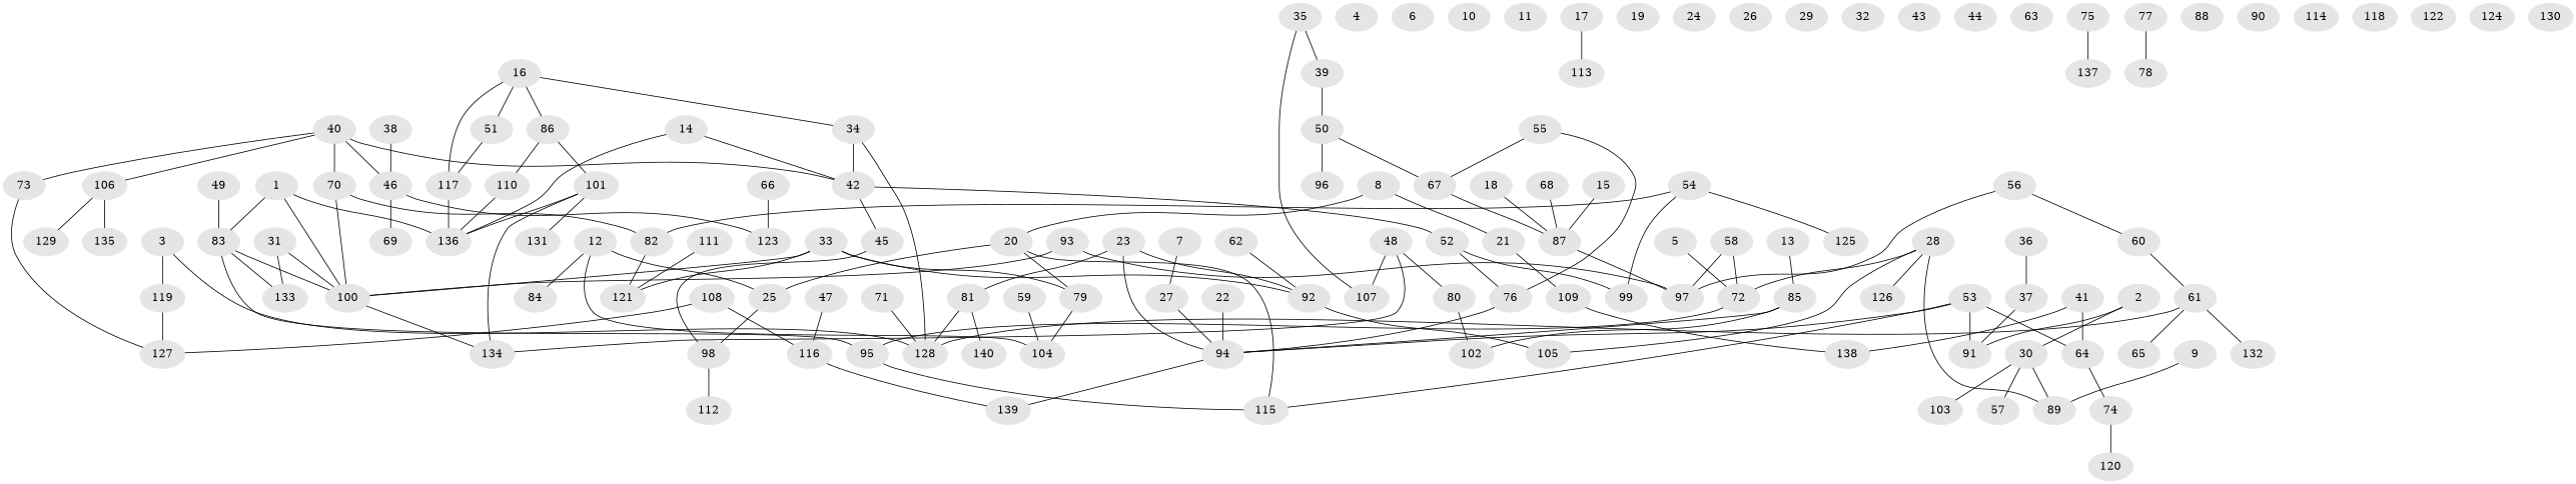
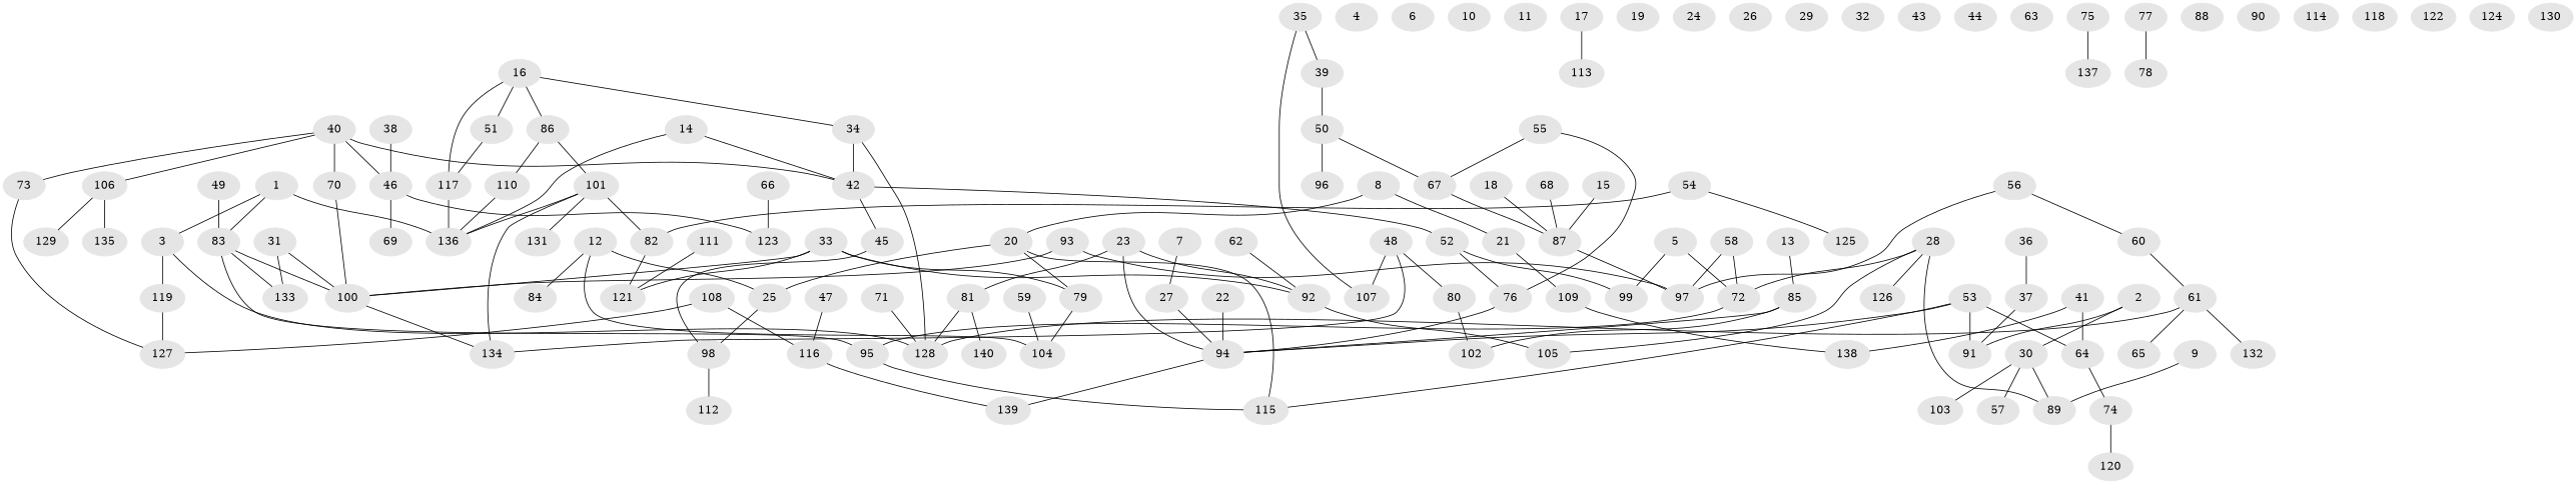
  graph {
    node [color=gray90 style=filled]
    1
    3
    83
    136
    119
    128
    15
    87
    100
    133
    95
    2
    30
    91
    89
    57
    103
    127
    4
    5
    72
    99
    6
    7
    27
    94
    8
    20
    21
    25
    79
    115
    109
    9
    10
    11
    12
    84
    104
    98
    13
    85
    102
    14
    42
    45
    52
    97
    16
    34
    51
    86
    117
    101
    110
    17
    113
    18
    19
    138
    22
    139
    23
    81
    92
    140
    105
    24
    112
    26
    28
    126
    29
    31
    134
    32
    33
    121
    35
    39
    107
    50
    36
    37
    38
    46
    69
    123
    67
    96
    40
    70
    73
    106
    82
    129
    135
    41
    64
    74
    76
    43
    44
    47
    116
    48
    80
    49
    53
    54
    125
    55
    56
    60
    61
    58
    59
    65
    132
    62
    63
    120
    66
    68
    71
    75
    137
    77
    78
    131
    88
    90
    93
    108
    111
    114
    118
    122
    124
    130
-   1 -- 100
+   1 -- 3
    1 -- 83
    1 -- 136
    3 -- 119
    3 -- 128
    83 -- 100
    83 -- 133
    83 -- 95
    119 -- 127
    15 -- 87
    87 -- 97
    100 -- 134
    95 -- 115
    2 -- 30
    2 -- 91
    30 -- 89
    30 -- 57
    30 -- 103
    5 -- 72
-   54 -- 99
+   5 -- 99
    72 -- 95
    7 -- 27
    27 -- 94
    94 -- 139
    8 -- 20
    8 -- 21
    20 -- 25
    20 -- 79
    20 -- 115
    21 -- 109
    25 -- 98
    79 -- 104
    109 -- 138
    9 -- 89
    12 -- 25
    12 -- 84
    12 -- 104
    98 -- 112
    13 -- 85
    85 -- 94
    85 -- 102
    14 -- 136
    14 -- 42
    42 -- 45
    42 -- 52
    45 -- 98
    52 -- 99
    52 -- 76
    16 -- 34
    16 -- 51
    16 -- 86
    16 -- 117
    34 -- 128
    34 -- 42
    51 -- 117
    86 -- 101
    86 -- 110
    117 -- 136
    101 -- 136
    101 -- 134
    101 -- 131
    110 -- 136
    17 -- 113
    18 -- 87
    22 -- 94
    23 -- 94
    23 -- 81
    23 -- 92
    81 -- 128
    81 -- 140
    92 -- 105
    28 -- 89
    28 -- 72
    28 -- 105
    28 -- 126
    31 -- 100
    31 -- 133
    33 -- 100
    33 -- 79
    33 -- 92
    33 -- 121
    35 -- 39
    35 -- 107
    39 -- 50
    50 -- 67
    50 -- 96
    36 -- 37
    37 -- 91
    38 -- 46
    46 -- 69
    46 -- 123
    67 -- 87
    40 -- 42
    40 -- 46
    40 -- 70
    40 -- 73
    40 -- 106
    70 -- 100
-   70 -- 82
+   101 -- 82
    73 -- 127
    106 -- 129
    106 -- 135
    82 -- 121
    41 -- 138
    41 -- 64
    64 -- 74
    74 -- 120
    76 -- 94
    47 -- 116
    116 -- 139
    48 -- 134
    48 -- 107
    48 -- 80
    80 -- 102
    49 -- 83
    53 -- 91
    53 -- 94
    53 -- 115
    53 -- 64
    54 -- 82
    54 -- 125
    55 -- 67
    55 -- 76
    56 -- 97
    56 -- 60
    60 -- 61
    61 -- 128
    61 -- 65
    61 -- 132
    58 -- 72
    58 -- 97
    59 -- 104
    62 -- 92
    66 -- 123
    68 -- 87
    71 -- 128
    75 -- 137
    77 -- 78
    93 -- 100
    93 -- 97
    108 -- 127
    108 -- 116
    111 -- 121
  }
